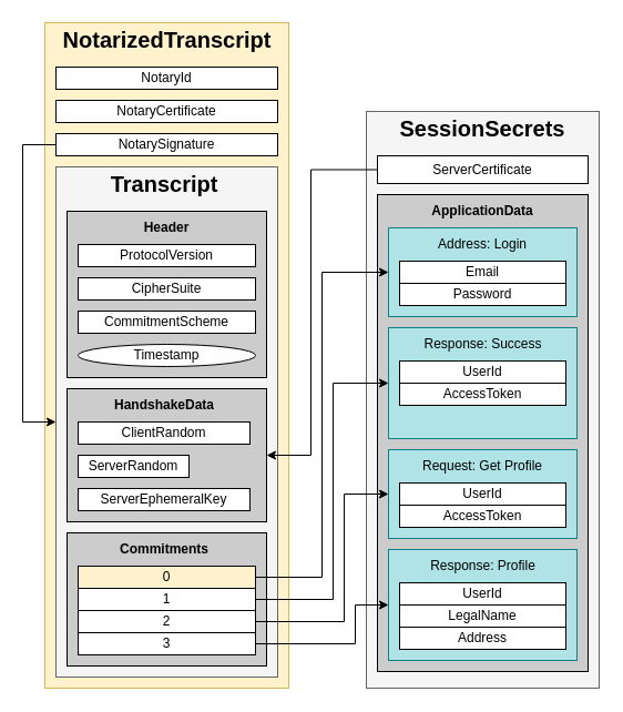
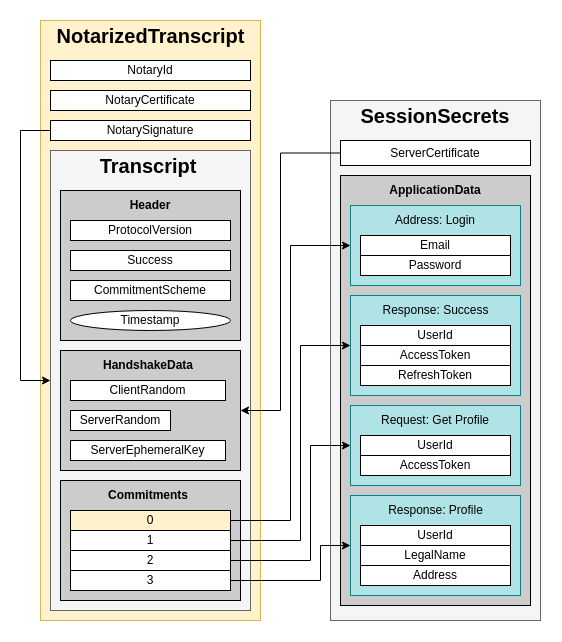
  <mxCell id="0" />
  <mxCell id="1" parent="0" />
  <mxCell id="2" value="" style="rounded=0;whiteSpace=wrap;html=1;fillColor=#fff2cc;strokeColor=#d6b656;" parent="1" vertex="1"><mxGeometry x="40" y="20" width="220" height="600" as="geometry" /></mxCell>
  <mxCell id="3" value="" style="rounded=0;whiteSpace=wrap;html=1;fillColor=#f5f5f5;fontColor=#333333;strokeColor=#666666;" parent="1" vertex="1"><mxGeometry x="330" y="100" width="210" height="520" as="geometry" /></mxCell>
  <mxCell id="4" value="" style="rounded=0;whiteSpace=wrap;html=1;fontSize=20;fillColor=#CCCCCC;" parent="1" vertex="1"><mxGeometry x="340" y="175" width="190" height="430" as="geometry" /></mxCell>
  <mxCell id="5" value="" style="rounded=0;whiteSpace=wrap;html=1;fillColor=#f5f5f5;fontColor=#333333;strokeColor=#666666;" parent="1" vertex="1"><mxGeometry x="50" y="150" width="200" height="460" as="geometry" /></mxCell>
  <mxCell id="6" value="&lt;b style=&quot;font-size: 20px;&quot;&gt;Transcript&lt;/b&gt;" style="text;html=1;strokeColor=none;fillColor=none;align=center;verticalAlign=middle;whiteSpace=wrap;rounded=0;fontSize=20;" parent="1" vertex="1"><mxGeometry x="117.5" y="150" width="60" height="30" as="geometry" /></mxCell>
  <mxCell id="7" value="" style="rounded=0;whiteSpace=wrap;html=1;fontSize=20;fillColor=#CCCCCC;" parent="1" vertex="1"><mxGeometry x="60" y="480" width="180" height="120" as="geometry" /></mxCell>
  <mxCell id="8" value="Commitments" style="text;html=1;strokeColor=none;fillColor=none;align=center;verticalAlign=middle;whiteSpace=wrap;rounded=0;fontSize=12;fontStyle=1" parent="1" vertex="1"><mxGeometry x="97.5" y="480" width="100" height="30" as="geometry" /></mxCell>
  <mxCell id="9" style="edgeStyle=orthogonalEdgeStyle;rounded=0;orthogonalLoop=1;jettySize=auto;html=1;entryX=0;entryY=0.5;entryDx=0;entryDy=0;startArrow=none;startFill=0;endArrow=classic;endFill=1;" parent="1" source="10" target="30" edge="1"><mxGeometry relative="1" as="geometry"><Array as="points"><mxPoint x="290" y="520" /><mxPoint x="290" y="245" /></Array></mxGeometry></mxCell>
  <mxCell id="10" value="0" style="rounded=0;whiteSpace=wrap;html=1;fillColor=#fff2cc;" parent="1" vertex="1"><mxGeometry x="70" y="510" width="160" height="20" as="geometry" /></mxCell>
  <mxCell id="11" style="edgeStyle=orthogonalEdgeStyle;rounded=0;orthogonalLoop=1;jettySize=auto;html=1;entryX=0;entryY=0.5;entryDx=0;entryDy=0;startArrow=none;startFill=0;endArrow=classic;endFill=1;" parent="1" source="12" target="34" edge="1"><mxGeometry relative="1" as="geometry"><Array as="points"><mxPoint x="300" y="540" /><mxPoint x="300" y="345" /></Array></mxGeometry></mxCell>
  <mxCell id="12" value="1" style="rounded=0;whiteSpace=wrap;html=1;" parent="1" vertex="1"><mxGeometry x="70" y="530" width="160" height="20" as="geometry" /></mxCell>
  <mxCell id="13" style="edgeStyle=orthogonalEdgeStyle;rounded=0;orthogonalLoop=1;jettySize=auto;html=1;entryX=0;entryY=0.5;entryDx=0;entryDy=0;startArrow=none;startFill=0;endArrow=classic;endFill=1;" parent="1" source="14" target="39" edge="1"><mxGeometry relative="1" as="geometry"><Array as="points"><mxPoint x="310" y="560" /><mxPoint x="310" y="445" /></Array></mxGeometry></mxCell>
  <mxCell id="14" value="2" style="rounded=0;whiteSpace=wrap;html=1;" parent="1" vertex="1"><mxGeometry x="70" y="550" width="160" height="20" as="geometry" /></mxCell>
  <mxCell id="15" style="edgeStyle=orthogonalEdgeStyle;rounded=0;orthogonalLoop=1;jettySize=auto;html=1;entryX=0;entryY=0.5;entryDx=0;entryDy=0;startArrow=none;startFill=0;endArrow=classic;endFill=1;" parent="1" source="16" target="43" edge="1"><mxGeometry relative="1" as="geometry"><Array as="points"><mxPoint x="320" y="580" /><mxPoint x="320" y="545" /></Array></mxGeometry></mxCell>
  <mxCell id="16" value="3" style="rounded=0;whiteSpace=wrap;html=1;" parent="1" vertex="1"><mxGeometry x="70" y="570" width="160" height="20" as="geometry" /></mxCell>
  <mxCell id="17" value="" style="rounded=0;whiteSpace=wrap;html=1;fontSize=12;fillColor=#CCCCCC;" parent="1" vertex="1"><mxGeometry x="60" y="350" width="180" height="120" as="geometry" /></mxCell>
  <mxCell id="18" value="ServerRandom" style="rounded=0;whiteSpace=wrap;html=1;" parent="1" vertex="1"><mxGeometry x="70" y="410" width="100" height="20" as="geometry" /></mxCell>
  <mxCell id="19" value="HandshakeData" style="text;html=1;strokeColor=none;fillColor=none;align=center;verticalAlign=middle;whiteSpace=wrap;rounded=0;fontStyle=1" parent="1" vertex="1"><mxGeometry x="97.5" y="350" width="100" height="30" as="geometry" /></mxCell>
  <mxCell id="20" value="" style="rounded=0;whiteSpace=wrap;html=1;fontSize=12;fillColor=#CCCCCC;" parent="1" vertex="1"><mxGeometry x="60" y="190" width="180" height="150" as="geometry" /></mxCell>
  <mxCell id="21" value="ProtocolVersion" style="rounded=0;whiteSpace=wrap;html=1;fontSize=12;" parent="1" vertex="1"><mxGeometry x="70" y="220" width="160" height="20" as="geometry" /></mxCell>
- <mxCell id="22" value="CipherSuite" style="rounded=0;whiteSpace=wrap;html=1;fontSize=12;" parent="1" vertex="1"><mxGeometry x="70" y="250" width="160" height="20" as="geometry" /></mxCell>
+ <mxCell id="22" value="Success" style="rounded=0;whiteSpace=wrap;html=1;fontSize=12;" parent="1" vertex="1"><mxGeometry x="70" y="250" width="160" height="20" as="geometry" /></mxCell>
  <mxCell id="23" value="CommitmentScheme" style="rounded=0;whiteSpace=wrap;html=1;fontSize=12;" parent="1" vertex="1"><mxGeometry x="70" y="280" width="160" height="20" as="geometry" /></mxCell>
  <mxCell id="24" value="Header" style="text;html=1;strokeColor=none;fillColor=none;align=center;verticalAlign=middle;whiteSpace=wrap;rounded=0;fontStyle=1" parent="1" vertex="1"><mxGeometry x="120" y="190" width="60" height="30" as="geometry" /></mxCell>
  <mxCell id="25" value="Timestamp" style="ellipse;whiteSpace=wrap;html=1;fontSize=12;" parent="1" vertex="1"><mxGeometry x="70" y="310" width="160" height="20" as="geometry" /></mxCell>
  <mxCell id="26" value="&lt;b style=&quot;font-size: 20px;&quot;&gt;SessionSecrets&lt;/b&gt;" style="text;html=1;strokeColor=none;fillColor=none;align=center;verticalAlign=middle;whiteSpace=wrap;rounded=0;fontSize=20;" parent="1" vertex="1"><mxGeometry x="405" y="100" width="60" height="30" as="geometry" /></mxCell>
  <mxCell id="27" style="edgeStyle=orthogonalEdgeStyle;rounded=0;orthogonalLoop=1;jettySize=auto;html=1;entryX=1;entryY=0.5;entryDx=0;entryDy=0;startArrow=none;startFill=0;endArrow=classic;endFill=1;" edge="1" parent="1" source="28" target="17"><mxGeometry relative="1" as="geometry"><Array as="points"><mxPoint x="280" y="153" /><mxPoint x="280" y="410" /></Array></mxGeometry></mxCell>
  <mxCell id="28" value="ServerCertificate" style="rounded=0;whiteSpace=wrap;html=1;fontSize=12;" parent="1" vertex="1"><mxGeometry x="340" y="140" width="190" height="25" as="geometry" /></mxCell>
  <mxCell id="29" value="ApplicationData" style="text;html=1;strokeColor=none;fillColor=none;align=center;verticalAlign=middle;whiteSpace=wrap;rounded=0;fontStyle=1" parent="1" vertex="1"><mxGeometry x="390" y="175" width="90" height="30" as="geometry" /></mxCell>
  <mxCell id="30" value="" style="rounded=0;whiteSpace=wrap;html=1;fillColor=#b0e3e6;strokeColor=#0e8088;" parent="1" vertex="1"><mxGeometry x="350" y="205" width="170" height="80" as="geometry" /></mxCell>
  <mxCell id="31" value="Email" style="rounded=0;whiteSpace=wrap;html=1;" parent="1" vertex="1"><mxGeometry x="360" y="235" width="150" height="20" as="geometry" /></mxCell>
  <mxCell id="32" value="Password" style="rounded=0;whiteSpace=wrap;html=1;" parent="1" vertex="1"><mxGeometry x="360" y="255" width="150" height="20" as="geometry" /></mxCell>
  <mxCell id="33" value="&lt;span&gt;Address: Login&lt;/span&gt;" style="text;html=1;strokeColor=none;fillColor=none;align=center;verticalAlign=middle;whiteSpace=wrap;rounded=0;fontStyle=0" parent="1" vertex="1"><mxGeometry x="385" y="205" width="100" height="30" as="geometry" /></mxCell>
  <mxCell id="34" value="" style="rounded=0;whiteSpace=wrap;html=1;fillColor=#b0e3e6;strokeColor=#0e8088;" parent="1" vertex="1"><mxGeometry x="350" y="295" width="170" height="100" as="geometry" /></mxCell>
  <mxCell id="35" value="AccessToken" style="rounded=0;whiteSpace=wrap;html=1;" parent="1" vertex="1"><mxGeometry x="360" y="345" width="150" height="20" as="geometry" /></mxCell>
+ <mxCell id="36" value="RefreshToken" style="rounded=0;whiteSpace=wrap;html=1;" parent="1" vertex="1"><mxGeometry x="360" y="365" width="150" height="20" as="geometry" /></mxCell>
  <mxCell id="37" value="&lt;span&gt;Response: Success&lt;/span&gt;" style="text;html=1;strokeColor=none;fillColor=none;align=center;verticalAlign=middle;whiteSpace=wrap;rounded=0;fontStyle=0" parent="1" vertex="1"><mxGeometry x="357.5" y="295" width="155" height="30" as="geometry" /></mxCell>
  <mxCell id="38" value="UserId" style="rounded=0;whiteSpace=wrap;html=1;" parent="1" vertex="1"><mxGeometry x="360" y="325" width="150" height="20" as="geometry" /></mxCell>
  <mxCell id="39" value="" style="rounded=0;whiteSpace=wrap;html=1;fillColor=#b0e3e6;strokeColor=#0e8088;" parent="1" vertex="1"><mxGeometry x="350" y="405" width="170" height="80" as="geometry" /></mxCell>
  <mxCell id="40" value="&lt;span style=&quot;font-weight: normal;&quot;&gt;Request: Get Profile&lt;/span&gt;" style="text;html=1;strokeColor=none;fillColor=none;align=center;verticalAlign=middle;whiteSpace=wrap;rounded=0;fontStyle=1" parent="1" vertex="1"><mxGeometry x="360" y="405" width="150" height="30" as="geometry" /></mxCell>
  <mxCell id="41" value="AccessToken" style="rounded=0;whiteSpace=wrap;html=1;" parent="1" vertex="1"><mxGeometry x="360" y="455" width="150" height="20" as="geometry" /></mxCell>
  <mxCell id="42" value="UserId" style="rounded=0;whiteSpace=wrap;html=1;" parent="1" vertex="1"><mxGeometry x="360" y="435" width="150" height="20" as="geometry" /></mxCell>
  <mxCell id="43" value="" style="rounded=0;whiteSpace=wrap;html=1;fillColor=#b0e3e6;strokeColor=#0e8088;" parent="1" vertex="1"><mxGeometry x="350" y="495" width="170" height="100" as="geometry" /></mxCell>
  <mxCell id="44" value="LegalName" style="rounded=0;whiteSpace=wrap;html=1;" parent="1" vertex="1"><mxGeometry x="360" y="545" width="150" height="20" as="geometry" /></mxCell>
  <mxCell id="45" value="Address" style="rounded=0;whiteSpace=wrap;html=1;" parent="1" vertex="1"><mxGeometry x="360" y="565" width="150" height="20" as="geometry" /></mxCell>
  <mxCell id="46" value="Response: Profile" style="text;html=1;strokeColor=none;fillColor=none;align=center;verticalAlign=middle;whiteSpace=wrap;rounded=0;" parent="1" vertex="1"><mxGeometry x="357.5" y="495" width="155" height="30" as="geometry" /></mxCell>
  <mxCell id="47" value="UserId" style="rounded=0;whiteSpace=wrap;html=1;" parent="1" vertex="1"><mxGeometry x="360" y="525" width="150" height="20" as="geometry" /></mxCell>
  <mxCell id="48" value="ClientRandom" style="rounded=0;whiteSpace=wrap;html=1;" parent="1" vertex="1"><mxGeometry x="70" y="380" width="155" height="20" as="geometry" /></mxCell>
  <mxCell id="49" value="ServerEphemeralKey" style="rounded=0;whiteSpace=wrap;html=1;" parent="1" vertex="1"><mxGeometry x="70" y="440" width="155" height="20" as="geometry" /></mxCell>
  <mxCell id="50" value="&lt;b style=&quot;font-size: 20px;&quot;&gt;NotarizedTranscript&lt;/b&gt;" style="text;html=1;strokeColor=none;fillColor=none;align=center;verticalAlign=middle;whiteSpace=wrap;rounded=0;fontSize=20;" parent="1" vertex="1"><mxGeometry x="43.75" y="20" width="212.5" height="30" as="geometry" /></mxCell>
  <mxCell id="51" style="edgeStyle=orthogonalEdgeStyle;rounded=0;orthogonalLoop=1;jettySize=auto;html=1;exitX=0;exitY=0.5;exitDx=0;exitDy=0;entryX=0;entryY=0.5;entryDx=0;entryDy=0;startArrow=none;startFill=0;endArrow=classic;endFill=1;" edge="1" parent="1" source="52" target="5"><mxGeometry relative="1" as="geometry"><Array as="points"><mxPoint x="20" y="130" /><mxPoint x="20" y="380" /></Array></mxGeometry></mxCell>
  <mxCell id="52" value="NotarySignature" style="rounded=0;whiteSpace=wrap;html=1;fontSize=12;" parent="1" vertex="1"><mxGeometry x="50" y="120" width="200" height="20" as="geometry" /></mxCell>
  <mxCell id="53" value="NotaryId" style="rounded=0;whiteSpace=wrap;html=1;fontSize=12;" parent="1" vertex="1"><mxGeometry x="50" y="60" width="200" height="20" as="geometry" /></mxCell>
  <mxCell id="54" value="NotaryCertificate" style="rounded=0;whiteSpace=wrap;html=1;fontSize=12;" parent="1" vertex="1"><mxGeometry x="50" y="90" width="200" height="20" as="geometry" /></mxCell>
